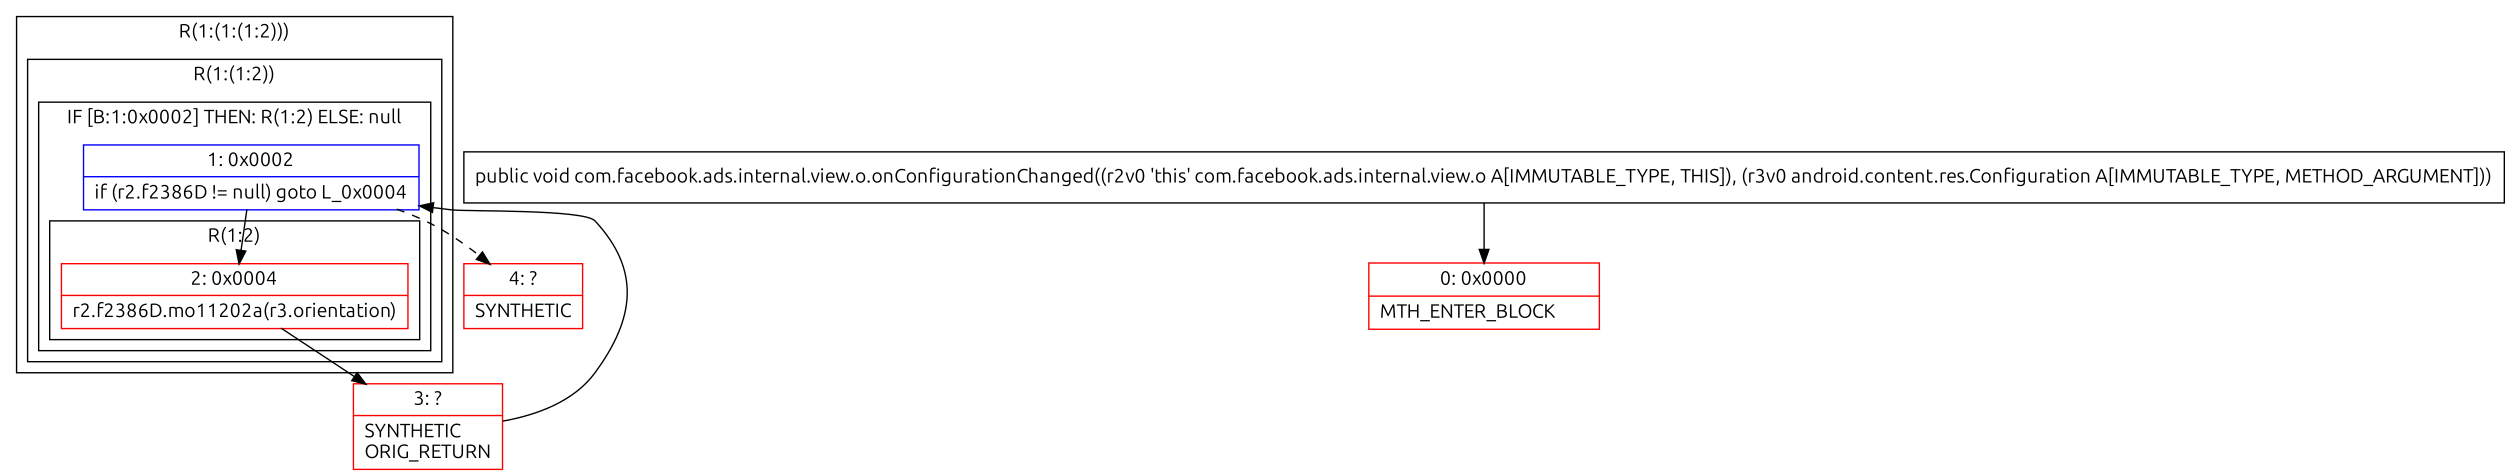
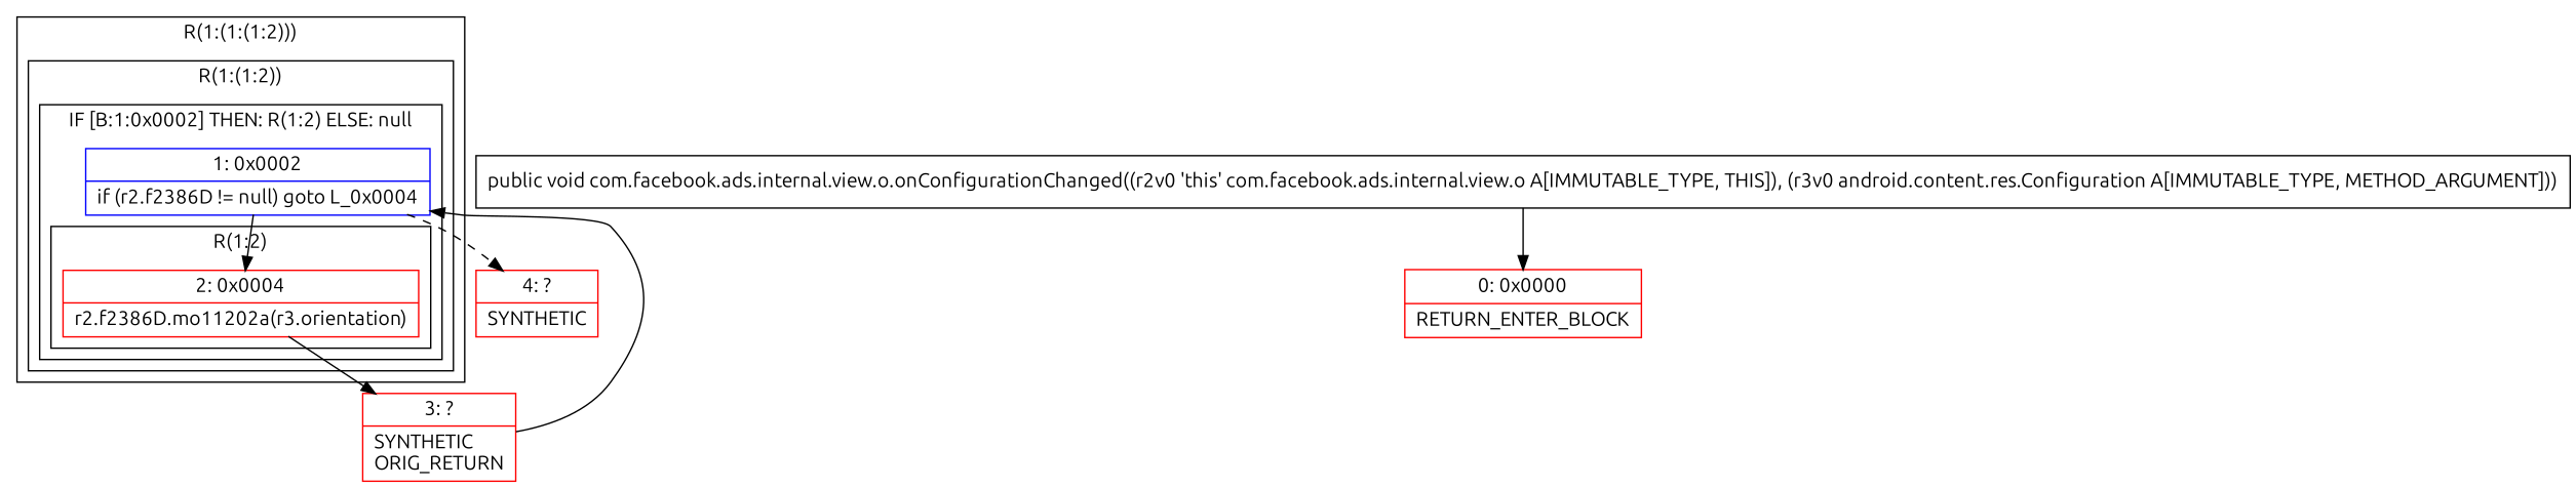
  digraph {
    fontname=Ubuntu
    node [color=red fontname=Ubuntu shape=record]
    edge [fontname=Ubuntu]
    n1 [label="{2\:\ 0x0004|r2.f2386D.mo11202a(r3.orientation)\l}"]
    n2 [color=blue label="{1\:\ 0x0002|if (r2.f2386D != null) goto L_0x0004\l}"]
    n3 [label="{3\:\ ?|SYNTHETIC\lORIG_RETURN\l}"]
    n4 [label="{4\:\ ?|SYNTHETIC\l}"]
-   n5 [label="{0\:\ 0x0000|MTH_ENTER_BLOCK\l}"]
+   n5 [label="{0\:\ 0x0000|RETURN_ENTER_BLOCK\l}"]
    n6 [label="{public void com.facebook.ads.internal.view.o.onConfigurationChanged((r2v0 'this' com.facebook.ads.internal.view.o A[IMMUTABLE_TYPE, THIS]), (r3v0 android.content.res.Configuration A[IMMUTABLE_TYPE, METHOD_ARGUMENT])) }" color=""]
    subgraph cluster_1 {
      label="R(1:(1:(1:2)))"
      subgraph cluster_2 {
        label="R(1:(1:2))"
        subgraph cluster_3 {
          label="IF [B:1:0x0002] THEN: R(1:2) ELSE: null"
          n2
          subgraph cluster_4 {
            label="R(1:2)"
            n1
          }
        }
      }
    }
    n1 -> n3
    n2 -> n1
    n2 -> n4 [style=dashed]
    n3 -> n2
    n6 -> n5
  }
